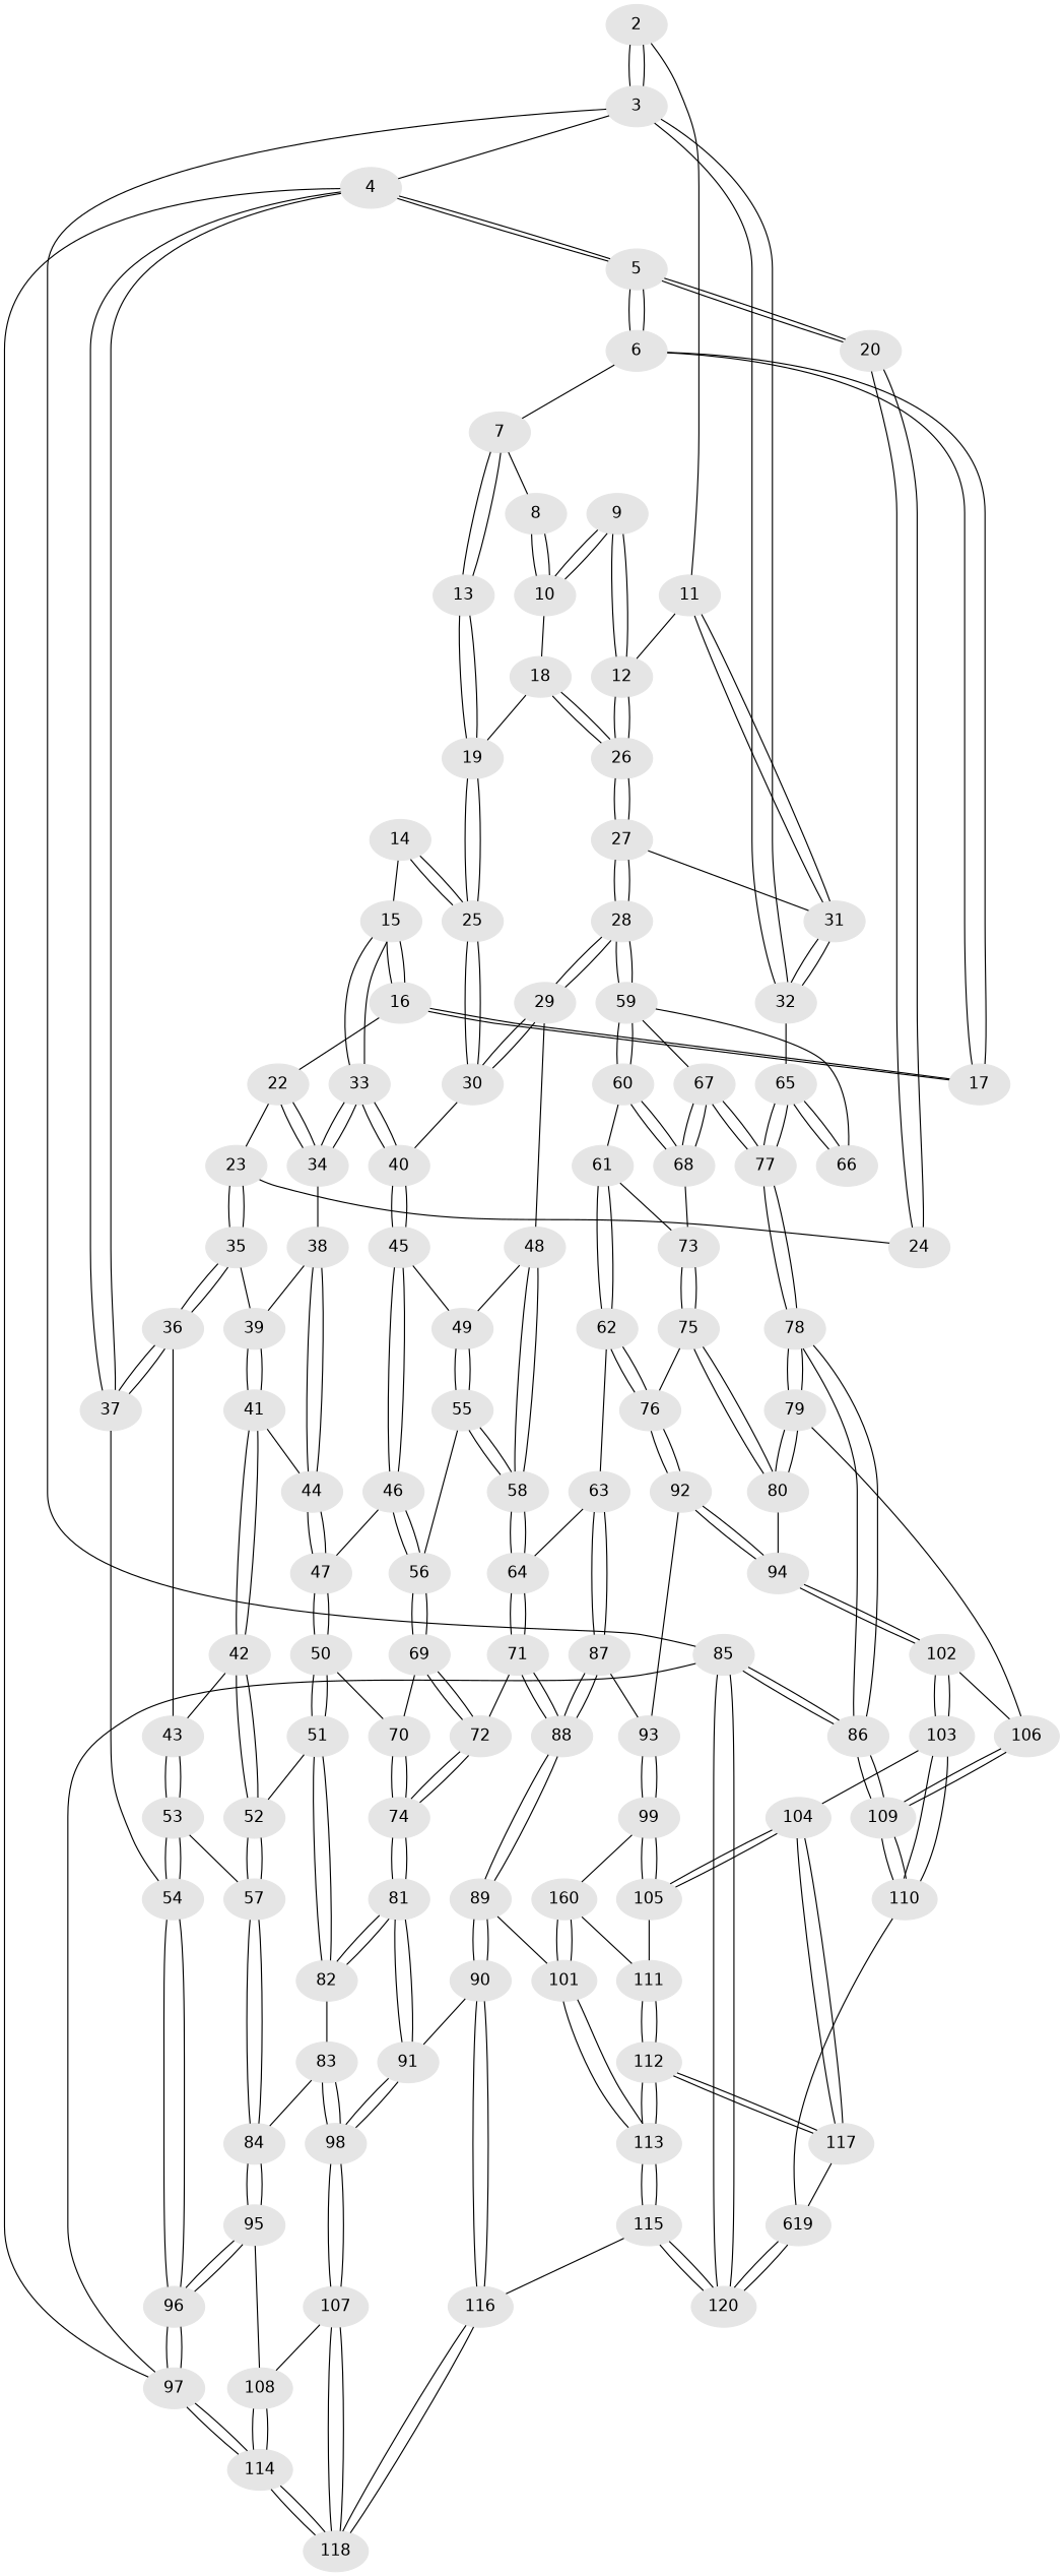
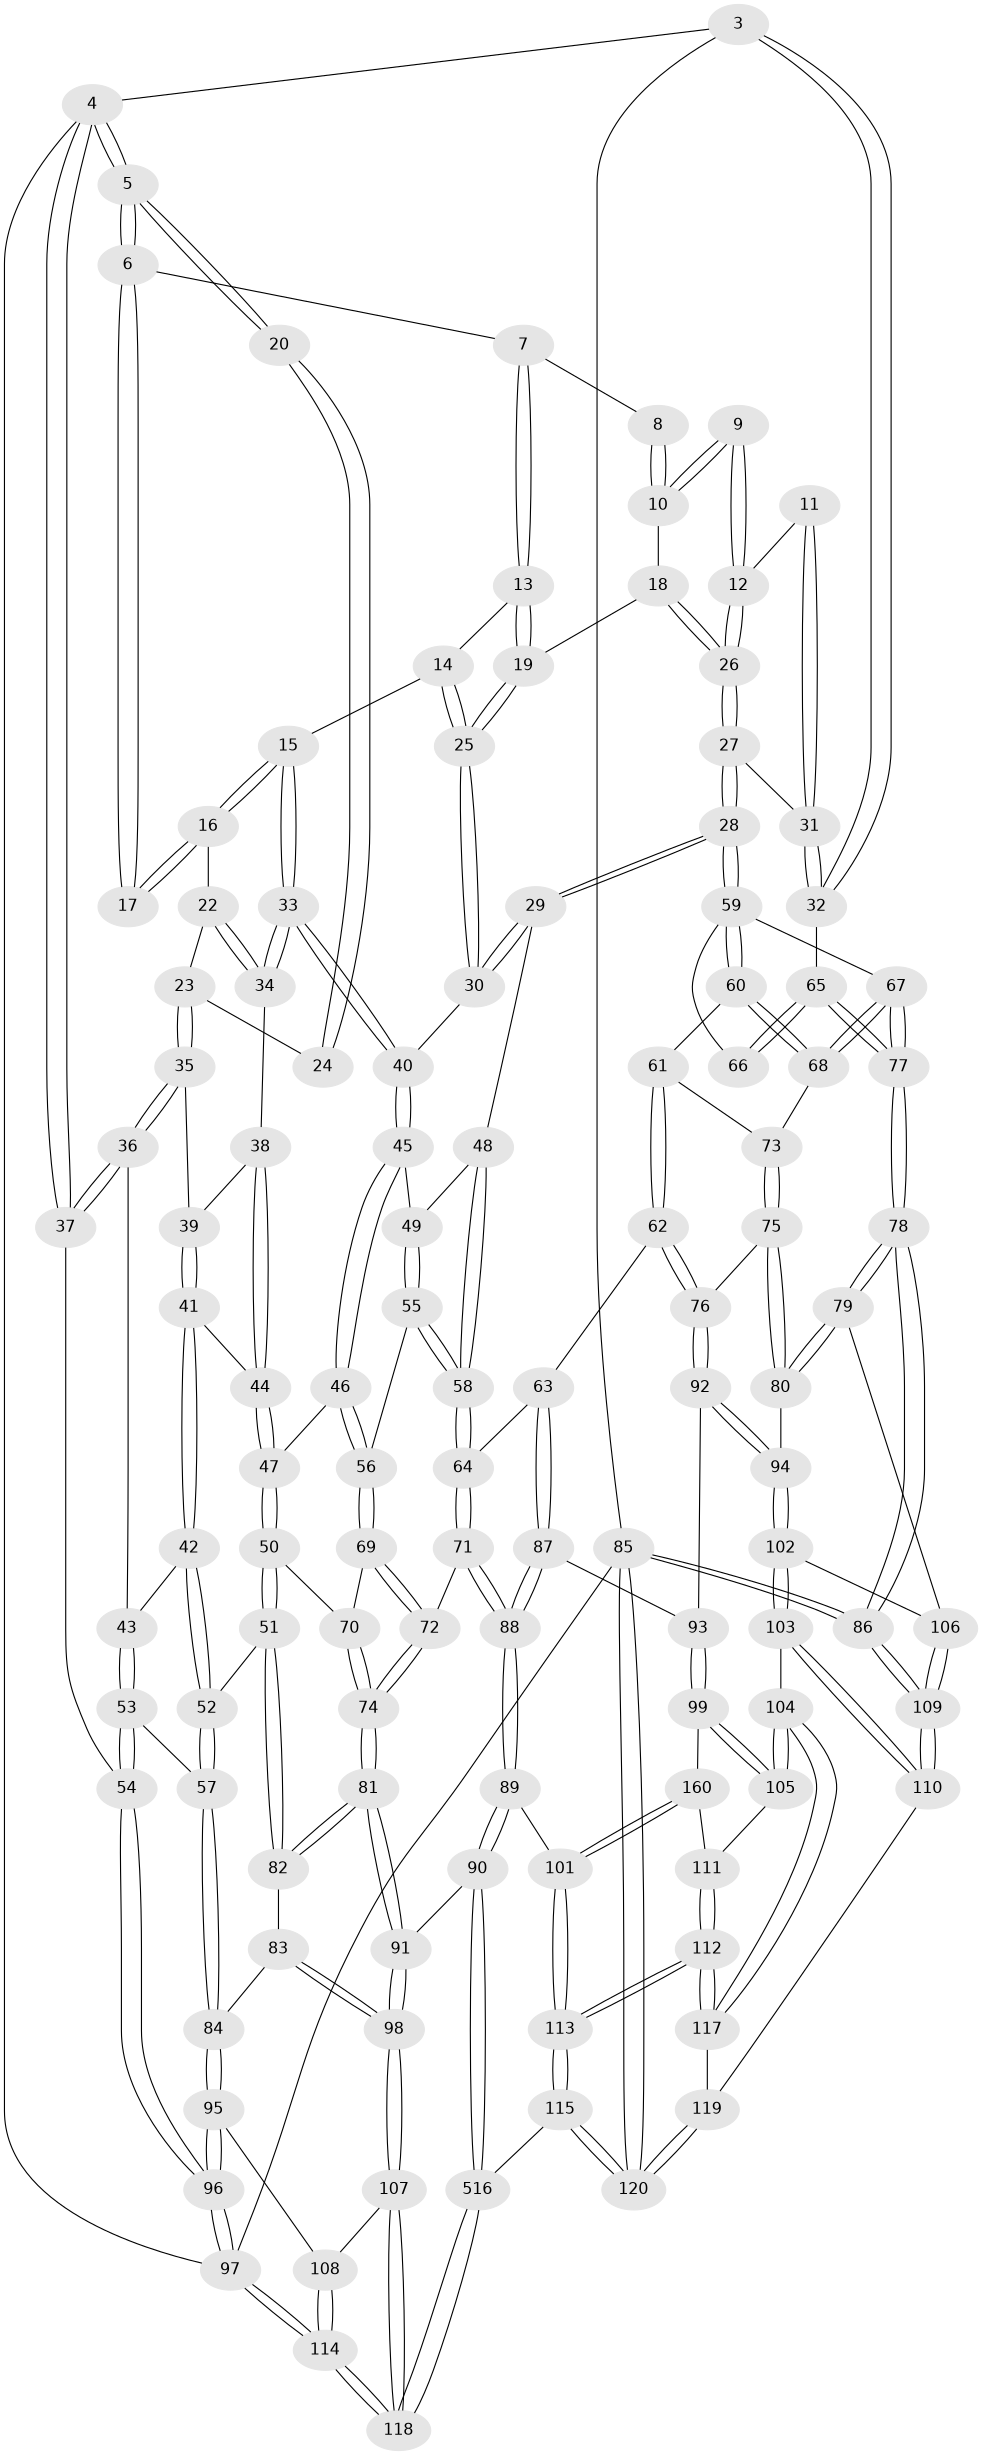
  graph {
    fontname="DejaVu Sans"
    node [color=gray90 fontname="DejaVu Sans" style=filled]
    edge [fontname="DejaVu Sans"]
-   2
    3
    11
    9
    10
    12
    4
    32
    85
    31
    5
    37
    97
    65
    86
    120
    6
    20
    54
    114
    7
    17
    24
    8
    13
    14
    19
    18
    26
    27
    15
    25
    16
    33
    30
    22
    34
    40
    23
    35
    38
    36
    39
    28
    29
    59
    48
    60
    66
    67
    49
    58
    45
    77
    44
    43
    41
    53
    96
    47
    42
    46
    52
    57
    50
    56
    55
    69
    51
    70
    64
    82
    74
    83
    84
    72
    95
    71
    61
    68
    62
    73
    63
    76
    75
    87
    92
    88
    93
    78
    81
    89
    80
    91
    94
    79
    106
    109
    102
    98
    107
    108
    110
    99
    90
    101
-   116
+   116 [label=516]
    113
    118
    n110 [label=160]
    105
    103
    111
    112
    115
    104
    117
-   119 [label=619]
-   2 -- 3
-   2 -- 3
-   2 -- 11
+   119
    3 -- 4
    3 -- 32
    3 -- 32
    3 -- 85
    11 -- 12
    11 -- 31
    11 -- 31
    9 -- 10
    9 -- 10
    9 -- 12
    9 -- 12
    10 -- 18
    12 -- 26
    12 -- 26
    4 -- 5
    4 -- 5
    4 -- 37
    4 -- 37
    4 -- 97
    32 -- 65
    85 -- 97
    85 -- 86
    85 -- 86
    85 -- 120
    85 -- 120
    31 -- 32
    31 -- 32
    5 -- 6
    5 -- 6
    5 -- 20
    5 -- 20
    37 -- 54
    97 -- 114
    97 -- 114
    65 -- 66
    65 -- 66
    65 -- 77
    65 -- 77
    86 -- 109
    86 -- 109
    6 -- 7
    6 -- 17
    6 -- 17
    20 -- 24
    20 -- 24
    54 -- 96
    54 -- 96
    114 -- 118
    114 -- 118
    7 -- 8
    7 -- 13
    7 -- 13
    8 -- 10
    8 -- 10
+   13 -- 14
    13 -- 19
    13 -- 19
    14 -- 15
    14 -- 25
    14 -- 25
    19 -- 25
    19 -- 25
    18 -- 19
    18 -- 26
    18 -- 26
    26 -- 27
    26 -- 27
    27 -- 31
    27 -- 28
    27 -- 28
    15 -- 16
    15 -- 16
    15 -- 33
    15 -- 33
    25 -- 30
    25 -- 30
    16 -- 17
    16 -- 17
    16 -- 22
    33 -- 34
    33 -- 34
    33 -- 40
    33 -- 40
    30 -- 40
    22 -- 34
    22 -- 34
    22 -- 23
    34 -- 38
    40 -- 45
    40 -- 45
    23 -- 24
    23 -- 35
    23 -- 35
    35 -- 36
    35 -- 36
    35 -- 39
    38 -- 39
    38 -- 44
    38 -- 44
    36 -- 37
    36 -- 37
    36 -- 43
    39 -- 41
    39 -- 41
    28 -- 29
    28 -- 29
    28 -- 59
    28 -- 59
    29 -- 30
    29 -- 30
    29 -- 48
    59 -- 60
    59 -- 60
    59 -- 66
    59 -- 67
    48 -- 49
    48 -- 58
    48 -- 58
    60 -- 61
    60 -- 68
    60 -- 68
    67 -- 77
    67 -- 77
    67 -- 68
    67 -- 68
    49 -- 55
    49 -- 55
    58 -- 64
    58 -- 64
    45 -- 49
    45 -- 46
    45 -- 46
    77 -- 78
    77 -- 78
    44 -- 47
    44 -- 47
    43 -- 53
    43 -- 53
    41 -- 44
    41 -- 42
    41 -- 42
    53 -- 54
    53 -- 54
    53 -- 57
    96 -- 97
    96 -- 97
    47 -- 50
    47 -- 50
    42 -- 43
    42 -- 52
    42 -- 52
    46 -- 47
    46 -- 56
    46 -- 56
    52 -- 57
    52 -- 57
    57 -- 84
    57 -- 84
    50 -- 51
    50 -- 51
    50 -- 70
    56 -- 69
    56 -- 69
    55 -- 58
    55 -- 58
    55 -- 56
    69 -- 70
    69 -- 72
    69 -- 72
    51 -- 52
    51 -- 82
    51 -- 82
    70 -- 74
    70 -- 74
    64 -- 71
    64 -- 71
    82 -- 83
    74 -- 81
    74 -- 81
    83 -- 84
    83 -- 98
    83 -- 98
    84 -- 95
    84 -- 95
    72 -- 74
    72 -- 74
    95 -- 96
    95 -- 96
    95 -- 108
    71 -- 72
    71 -- 88
    71 -- 88
    61 -- 62
    61 -- 62
    61 -- 73
    68 -- 73
    62 -- 63
    62 -- 76
    62 -- 76
    73 -- 75
    73 -- 75
    63 -- 64
    63 -- 87
    63 -- 87
    76 -- 92
    76 -- 92
    75 -- 76
    75 -- 80
    75 -- 80
    87 -- 88
    87 -- 88
    87 -- 93
    92 -- 93
    92 -- 94
    92 -- 94
    88 -- 89
    88 -- 89
    93 -- 99
    93 -- 99
    78 -- 86
    78 -- 86
    78 -- 79
    78 -- 79
    81 -- 82
    81 -- 82
    81 -- 91
    81 -- 91
    89 -- 90
    89 -- 90
    89 -- 101
    80 -- 94
    91 -- 98
    91 -- 98
    94 -- 102
    94 -- 102
    79 -- 80
    79 -- 80
    79 -- 106
    106 -- 109
    106 -- 109
    109 -- 110
    109 -- 110
    102 -- 106
    102 -- 103
    102 -- 103
    98 -- 107
    98 -- 107
    107 -- 108
    107 -- 118
    107 -- 118
    108 -- 114
    108 -- 114
    110 -- 119
    99 -- n110
    99 -- 105
    99 -- 105
    90 -- 91
    90 -- 116
    90 -- 116
    101 -- 113
    101 -- 113
    116 -- 118
    116 -- 118
    113 -- 115
    113 -- 115
    n110 -- 101
    n110 -- 101
    n110 -- 111
    105 -- 111
    103 -- 110
    103 -- 110
    103 -- 104
    111 -- 112
    111 -- 112
    112 -- 113
    112 -- 113
    112 -- 117
    112 -- 117
    115 -- 120
    115 -- 120
    115 -- 116
    104 -- 105
    104 -- 105
    104 -- 117
    104 -- 117
    117 -- 119
    119 -- 120
    119 -- 120
  }
